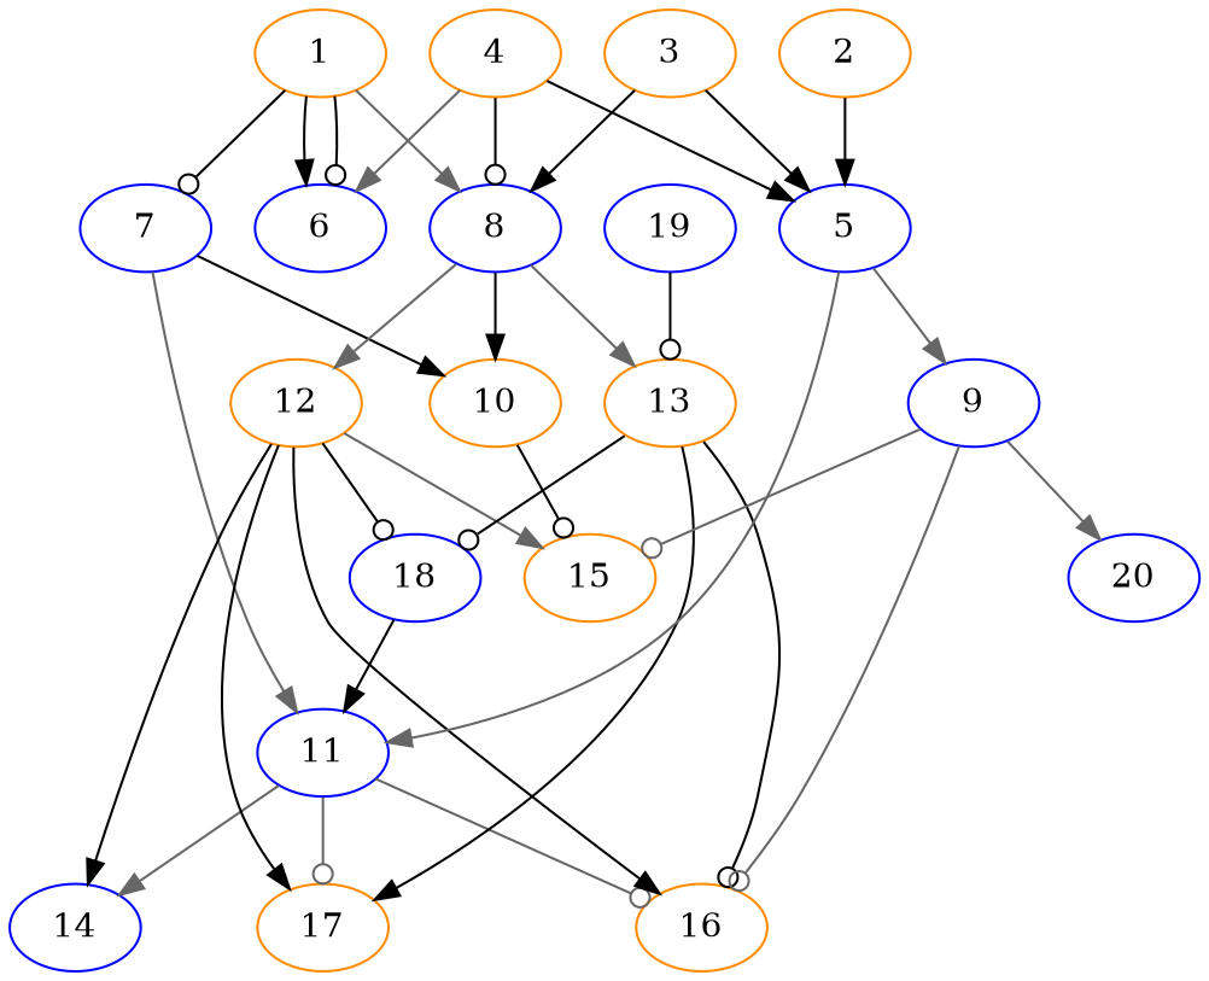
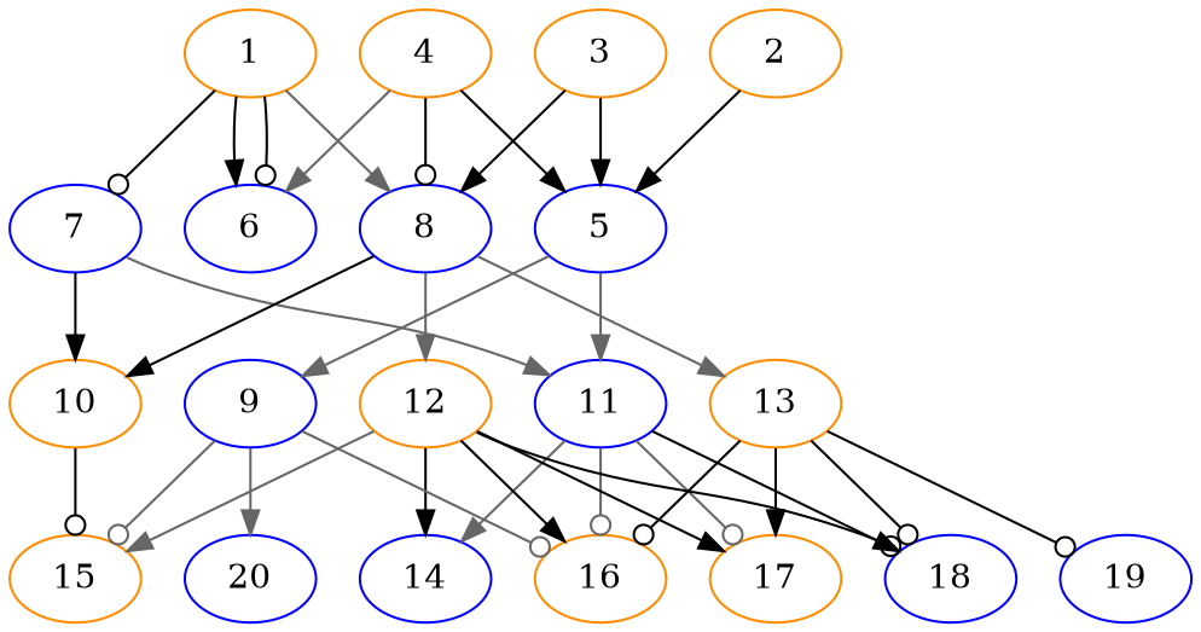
  digraph {
    node [alpha=0.02 color=darkorange]
    edge [arrowhead=normal color=black]
    1 [alpha=0.13 expect_size=42862592]
    6 [alpha=0.03 color=blue expect_size=46536704]
    7 [alpha=0.12 color=blue expect_size=21989376]
    8 [color=blue expect_size=35828736]
    11 [color=blue expect_size=50397184]
    10 [alpha=0.06 expect_size=29038592]
    12 [alpha=0.15 expect_size=34971648]
    13 [alpha=0.05 expect_size=35126272]
    16 [alpha=0.01 expect_size=31067136]
    14 [alpha=0.09 color=blue expect_size=21984256]
    17 [alpha=0.19 expect_size=38646784]
    18 [alpha=0.11 color=blue expect_size=19719168]
    15 [alpha=0.12 expect_size=17909760]
    19 [alpha=0.06 color=blue expect_size=24437760]
    2 [alpha=0.00 expect_size=49242112]
    5 [alpha=0.06 color=blue expect_size=35892224]
    9 [color=blue expect_size=28610560]
    20 [alpha=0.03 color=blue expect_size=29541376]
    3 [alpha=0.14 expect_size=27745280]
    4 [alpha=0.18 expect_size=27795456]
    1 -> 6
    1 -> 6 [arrowhead=odot]
    1 -> 7 [arrowhead=odot]
    1 -> 8 [color=gray40]
    7 -> 11 [color=gray40]
    7 -> 10
    8 -> 10
    8 -> 12 [color=gray40]
    8 -> 13 [color=gray40]
    11 -> 16 [arrowhead=odot color=gray40]
    11 -> 14 [color=gray40]
    11 -> 17 [arrowhead=odot color=gray40]
-   18 -> 11
+   11 -> 18
    10 -> 15 [arrowhead=odot]
    12 -> 16
    12 -> 14
    12 -> 17
    12 -> 18 [arrowhead=odot]
    12 -> 15 [color=gray40]
    13 -> 16 [arrowhead=odot]
    13 -> 17
    13 -> 18 [arrowhead=odot]
-   19 -> 13 [arrowhead=odot]
+   13 -> 19 [arrowhead=odot]
    2 -> 5
    5 -> 11 [color=gray40]
    5 -> 9 [color=gray40]
    9 -> 16 [arrowhead=odot color=gray40]
    9 -> 15 [arrowhead=odot color=gray40]
    9 -> 20 [color=gray40]
    3 -> 8
    3 -> 5
    4 -> 6 [color=gray40]
    4 -> 8 [arrowhead=odot]
    4 -> 5
  }
